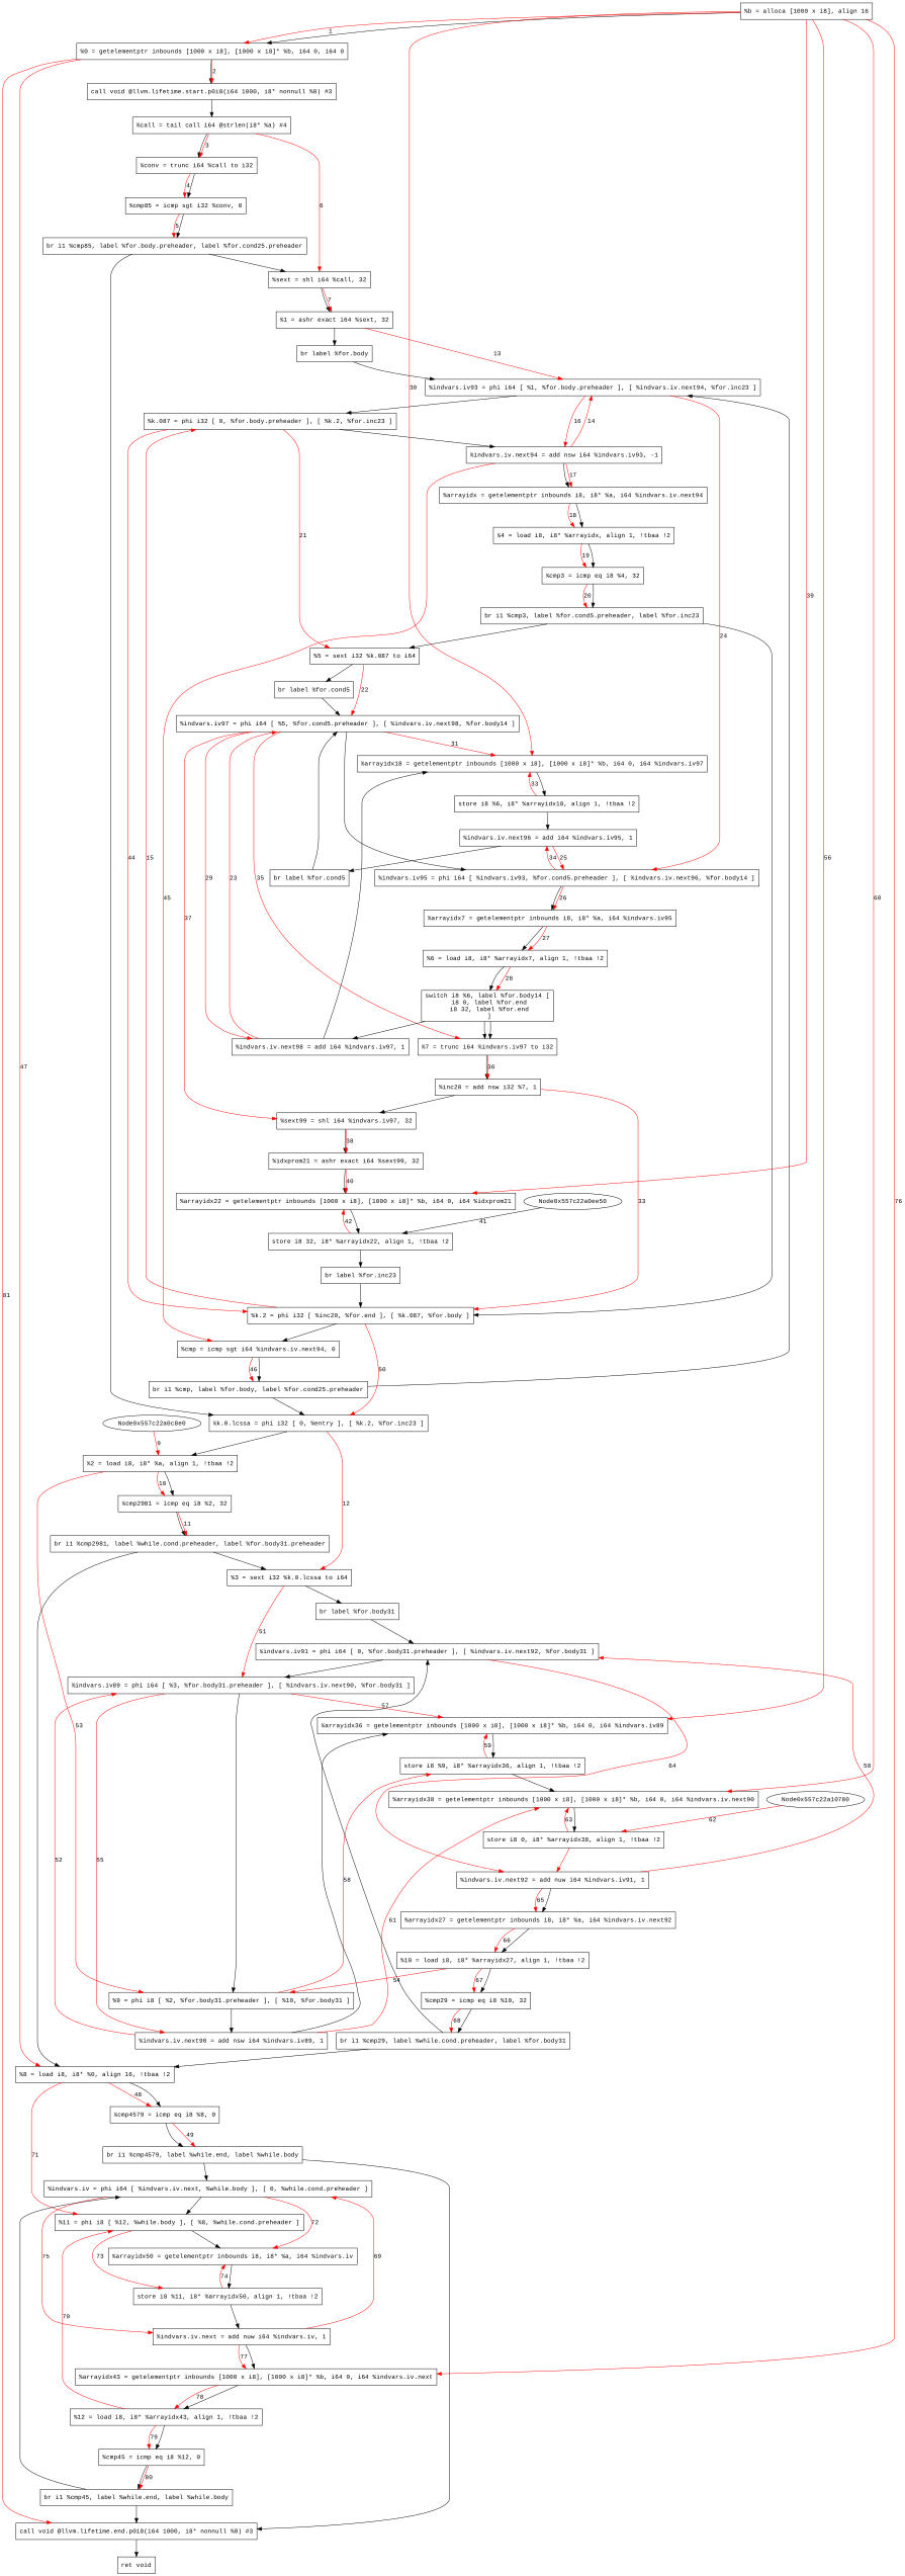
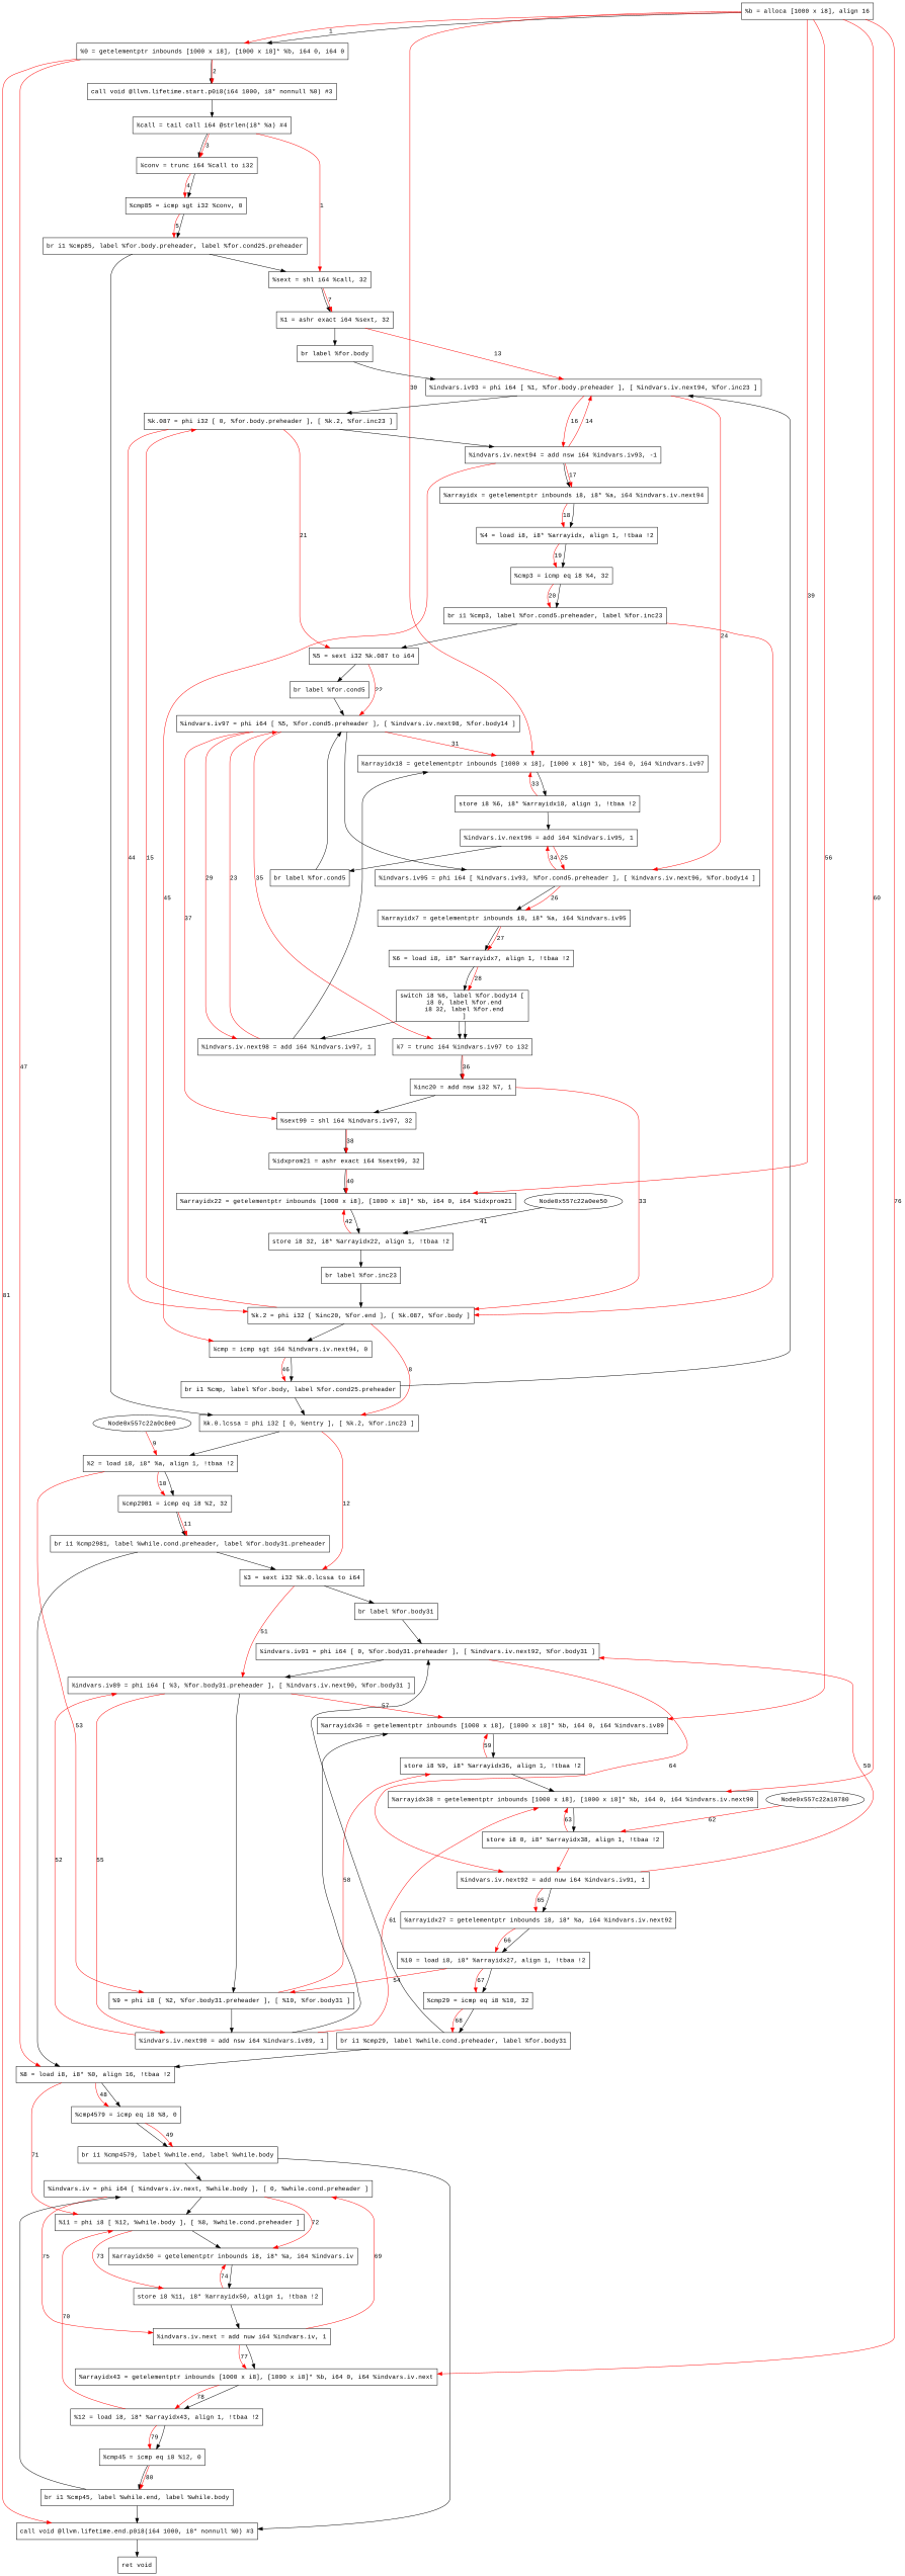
  digraph {
    fontname="Liberation Mono"
    node [fontname="Liberation Mono" shape=record]
    edge [fontname="Liberation Mono" color=red]
    n1 [label="  %b = alloca [1000 x i8], align 16"]
    n2 [label="  %0 = getelementptr inbounds [1000 x i8], [1000 x i8]* %b, i64 0, i64 0"]
    n3 [label="  %arrayidx18 = getelementptr inbounds [1000 x i8], [1000 x i8]* %b, i64 0, i64 %indvars.iv97"]
    n4 [label="  %arrayidx22 = getelementptr inbounds [1000 x i8], [1000 x i8]* %b, i64 0, i64 %idxprom21"]
    n5 [label="  %arrayidx36 = getelementptr inbounds [1000 x i8], [1000 x i8]* %b, i64 0, i64 %indvars.iv89"]
    n6 [label="  %arrayidx38 = getelementptr inbounds [1000 x i8], [1000 x i8]* %b, i64 0, i64 %indvars.iv.next90"]
    n7 [label="  %arrayidx43 = getelementptr inbounds [1000 x i8], [1000 x i8]* %b, i64 0, i64 %indvars.iv.next"]
    n8 [label="  call void @llvm.lifetime.start.p0i8(i64 1000, i8* nonnull %0) #3"]
    n9 [label="  %8 = load i8, i8* %0, align 16, !tbaa !2"]
    n10 [label="  call void @llvm.lifetime.end.p0i8(i64 1000, i8* nonnull %0) #3"]
    n11 [label="  store i8 %6, i8* %arrayidx18, align 1, !tbaa !2"]
    n12 [label="  store i8 32, i8* %arrayidx22, align 1, !tbaa !2"]
    n13 [label="  store i8 %9, i8* %arrayidx36, align 1, !tbaa !2"]
    n14 [label="  store i8 0, i8* %arrayidx38, align 1, !tbaa !2"]
    n15 [label="  %12 = load i8, i8* %arrayidx43, align 1, !tbaa !2"]
    n16 [label="  %call = tail call i64 @strlen(i8* %a) #4"]
    n17 [label="  %cmp4579 = icmp eq i8 %8, 0"]
    n18 [label="  %11 = phi i8 [ %12, %while.body ], [ %8, %while.cond.preheader ]"]
    n19 [label="  ret void"]
    n20 [label="  %conv = trunc i64 %call to i32"]
    n21 [label="  %sext = shl i64 %call, 32"]
    n22 [label="  %cmp85 = icmp sgt i32 %conv, 0"]
    n23 [label="  %1 = ashr exact i64 %sext, 32"]
    n24 [label="  br i1 %cmp85, label %for.body.preheader, label %for.cond25.preheader"]
    n25 [label="  %k.0.lcssa = phi i32 [ 0, %entry ], [ %k.2, %for.inc23 ]"]
    n26 [label="  %2 = load i8, i8* %a, align 1, !tbaa !2"]
    n27 [label="  %3 = sext i32 %k.0.lcssa to i64"]
    n28 [label="  br label %for.body"]
    n29 [label="  %indvars.iv93 = phi i64 [ %1, %for.body.preheader ], [ %indvars.iv.next94, %for.inc23 ]"]
    n30 [label="  %k.087 = phi i32 [ 0, %for.body.preheader ], [ %k.2, %for.inc23 ]"]
    n31 [label="  %indvars.iv.next94 = add nsw i64 %indvars.iv93, -1"]
    n32 [label="  %indvars.iv95 = phi i64 [ %indvars.iv93, %for.cond5.preheader ], [ %indvars.iv.next96, %for.body14 ]"]
    n33 [label="  %cmp2981 = icmp eq i8 %2, 32"]
    n34 [label="  %9 = phi i8 [ %2, %for.body31.preheader ], [ %10, %for.body31 ]"]
    n35 [label="  br label %for.body31"]
    n36 [label="  %indvars.iv89 = phi i64 [ %3, %for.body31.preheader ], [ %indvars.iv.next90, %for.body31 ]"]
    n37 [label="  br i1 %cmp2981, label %while.cond.preheader, label %for.body31.preheader"]
    n38 [label="  %indvars.iv.next90 = add nsw i64 %indvars.iv89, 1"]
    n39 [label="  %indvars.iv91 = phi i64 [ 0, %for.body31.preheader ], [ %indvars.iv.next92, %for.body31 ]"]
    n40 [label="  %indvars.iv.next92 = add nuw i64 %indvars.iv91, 1"]
    n41 [label="  %5 = sext i32 %k.087 to i64"]
    n42 [label="  %k.2 = phi i32 [ %inc20, %for.end ], [ %k.087, %for.body ]"]
    n43 [label="  %arrayidx = getelementptr inbounds i8, i8* %a, i64 %indvars.iv.next94"]
    n44 [label="  %cmp = icmp sgt i64 %indvars.iv.next94, 0"]
    n45 [label="  %arrayidx7 = getelementptr inbounds i8, i8* %a, i64 %indvars.iv95"]
    n46 [label="  %indvars.iv.next96 = add i64 %indvars.iv95, 1"]
    n47 [label="  br label %for.cond5"]
    n48 [label="  %indvars.iv97 = phi i64 [ %5, %for.cond5.preheader ], [ %indvars.iv.next98, %for.body14 ]"]
    n49 [label="  %4 = load i8, i8* %arrayidx, align 1, !tbaa !2"]
    n50 [label="  br i1 %cmp, label %for.body, label %for.cond25.preheader"]
    n51 [label="  %cmp3 = icmp eq i8 %4, 32"]
    n52 [label="  br i1 %cmp3, label %for.cond5.preheader, label %for.inc23"]
    n53 [label="  %indvars.iv.next98 = add i64 %indvars.iv97, 1"]
    n54 [label="  %7 = trunc i64 %indvars.iv97 to i32"]
    n55 [label="  %sext99 = shl i64 %indvars.iv97, 32"]
    n56 [label="  %inc20 = add nsw i32 %7, 1"]
    n57 [label="  %idxprom21 = ashr exact i64 %sext99, 32"]
    n58 [label="  %6 = load i8, i8* %arrayidx7, align 1, !tbaa !2"]
    n59 [label="  br label %for.cond5"]
    n60 [label="  switch i8 %6, label %for.body14 [\n    i8 0, label %for.end\n    i8 32, label %for.end\n  ]"]
    n61 [label="  br label %for.inc23"]
    n62 [label="  br i1 %cmp4579, label %while.end, label %while.body"]
    n63 [label="  %arrayidx50 = getelementptr inbounds i8, i8* %a, i64 %indvars.iv"]
    n64 [label="  store i8 %11, i8* %arrayidx50, align 1, !tbaa !2"]
    n65 [label="  %indvars.iv = phi i64 [ %indvars.iv.next, %while.body ], [ 0, %while.cond.preheader ]"]
    n66 [label="  %indvars.iv.next = add nuw i64 %indvars.iv, 1"]
    n67 [label="  %arrayidx27 = getelementptr inbounds i8, i8* %a, i64 %indvars.iv.next92"]
    n68 [label="  %10 = load i8, i8* %arrayidx27, align 1, !tbaa !2"]
    n69 [label="  %cmp29 = icmp eq i8 %10, 32"]
    n70 [label="  br i1 %cmp29, label %while.cond.preheader, label %for.body31"]
    n71 [label="  %cmp45 = icmp eq i8 %12, 0"]
    n72 [label="  br i1 %cmp45, label %while.end, label %while.body"]
    Node0x557c22a0c8e0 [shape=""]
    Node0x557c22a0ee50 [shape=""]
    Node0x557c22a10780 [shape=""]
    n1 -> n2 [color=""]
    n1 -> n2 [label=1]
    n1 -> n3 [label=30]
    n1 -> n4 [label=39]
    n1 -> n5 [label=56]
    n1 -> n6 [label=60]
    n1 -> n7 [label=76]
    n2 -> n8 [color=""]
    n2 -> n8 [label=2]
    n2 -> n9 [label=47]
    n2 -> n10 [label=81]
    n3 -> n11 [color=""]
    n4 -> n12 [color=""]
    n5 -> n13 [color=""]
    n6 -> n14 [color=""]
    n7 -> n15 [color=""]
    n7 -> n15 [label=78]
    n8 -> n16 [color=""]
    n9 -> n17 [color=""]
    n9 -> n17 [label=48]
    n9 -> n18 [label=71]
    n10 -> n19 [color=""]
    n11 -> n3 [label=33]
    n11 -> n46 [color=""]
    n12 -> n4 [label=42]
    n12 -> n61 [color=""]
    n13 -> n5 [label=59]
    n13 -> n6 [color=""]
    n14 -> n6 [label=63]
    n14 -> n40
    n15 -> n18 [label=70]
    n15 -> n71 [color=""]
    n15 -> n71 [label=79]
    n16 -> n20 [color=""]
    n16 -> n20 [label=3]
-   n16 -> n21 [label=6]
+   n16 -> n21 [label=1]
    n17 -> n62 [color=""]
    n17 -> n62 [label=49]
    n18 -> n63 [color=""]
    n18 -> n64 [label=73]
    n20 -> n22 [color=""]
    n20 -> n22 [label=4]
    n21 -> n23 [color=""]
    n21 -> n23 [label=7]
    n22 -> n24 [color=""]
    n22 -> n24 [label=5]
    n23 -> n28 [color=""]
    n23 -> n29 [label=13]
    n24 -> n21 [color=""]
    n24 -> n25 [color=""]
    n25 -> n26 [color=""]
    n25 -> n27 [label=12]
    n26 -> n33 [color=""]
    n26 -> n33 [label=10]
    n26 -> n34 [label=53]
    n27 -> n35 [color=""]
    n27 -> n36 [label=51]
    n28 -> n29 [color=""]
    n29 -> n30 [color=""]
    n29 -> n31 [label=16]
    n29 -> n32 [label=24]
    n30 -> n31 [color=""]
    n30 -> n41 [label=21]
    n30 -> n42 [label=44]
    n31 -> n29 [label=14]
    n31 -> n43 [color=""]
    n31 -> n43 [label=17]
    n31 -> n44 [label=45]
    n32 -> n45 [color=""]
    n32 -> n45 [label=26]
    n32 -> n46 [label=34]
    n33 -> n37 [color=""]
    n33 -> n37 [label=11]
    n34 -> n13 [label=58]
    n34 -> n38 [color=""]
    n35 -> n39 [color=""]
    n36 -> n5 [label=57]
    n36 -> n34 [color=""]
    n36 -> n38 [label=55]
    n37 -> n9 [color=""]
    n37 -> n27 [color=""]
    n38 -> n5 [color=""]
    n38 -> n6 [label=61]
    n38 -> n36 [label=52]
    n39 -> n36 [color=""]
    n39 -> n40 [label=64]
    n40 -> n39 [label=50]
    n40 -> n67 [color=""]
    n40 -> n67 [label=65]
    n41 -> n47 [color=""]
    n41 -> n48 [label=22]
-   n42 -> n25 [label=50]
+   n42 -> n25 [label=8]
    n42 -> n30 [label=15]
    n42 -> n44 [color=""]
    n43 -> n49 [color=""]
    n43 -> n49 [label=18]
    n44 -> n50 [color=""]
    n44 -> n50 [label=46]
    n45 -> n58 [color=""]
    n45 -> n58 [label=27]
    n46 -> n32 [label=25]
    n46 -> n59 [color=""]
    n47 -> n48 [color=""]
    n48 -> n3 [label=31]
    n48 -> n32 [color=""]
    n48 -> n53 [label=29]
    n48 -> n54 [label=35]
    n48 -> n55 [label=37]
    n49 -> n51 [color=""]
    n49 -> n51 [label=19]
    n50 -> n25 [color=""]
    n50 -> n29 [color=""]
    n51 -> n52 [color=""]
    n51 -> n52 [label=20]
    n52 -> n41 [color=""]
-   n52 -> n42 [color=""]
+   n52 -> n42
    n53 -> n3 [color=""]
    n53 -> n48 [label=23]
    n54 -> n56 [color=""]
    n54 -> n56 [label=36]
    n55 -> n57 [color=""]
    n55 -> n57 [label=38]
    n56 -> n42 [label=33]
    n56 -> n55 [color=""]
    n57 -> n4 [color=""]
    n57 -> n4 [label=40]
    n58 -> n60 [color=""]
    n58 -> n60 [label=28]
    n59 -> n48 [color=""]
    n60 -> n53 [color=""]
    n60 -> n54 [color=""]
    n60 -> n54 [color=""]
    n61 -> n42 [color=""]
    n62 -> n10 [color=""]
    n62 -> n65 [color=""]
    n63 -> n64 [color=""]
    n64 -> n63 [label=74]
    n64 -> n66 [color=""]
    n65 -> n18 [color=""]
    n65 -> n63 [label=72]
    n65 -> n66 [label=75]
    n66 -> n7 [color=""]
    n66 -> n7 [label=77]
    n66 -> n65 [label=69]
    n67 -> n68 [color=""]
    n67 -> n68 [label=66]
    n68 -> n34 [label=54]
    n68 -> n69 [color=""]
    n68 -> n69 [label=67]
    n69 -> n70 [color=""]
    n69 -> n70 [label=68]
    n70 -> n9 [color=""]
    n70 -> n39 [color=""]
    n71 -> n72 [color=""]
    n71 -> n72 [label=80]
    n72 -> n10 [color=""]
    n72 -> n65 [color=""]
    Node0x557c22a0c8e0 -> n26 [label=9]
    Node0x557c22a0ee50 -> n12 [color=black label=41]
    Node0x557c22a10780 -> n14 [label=62]
  }
